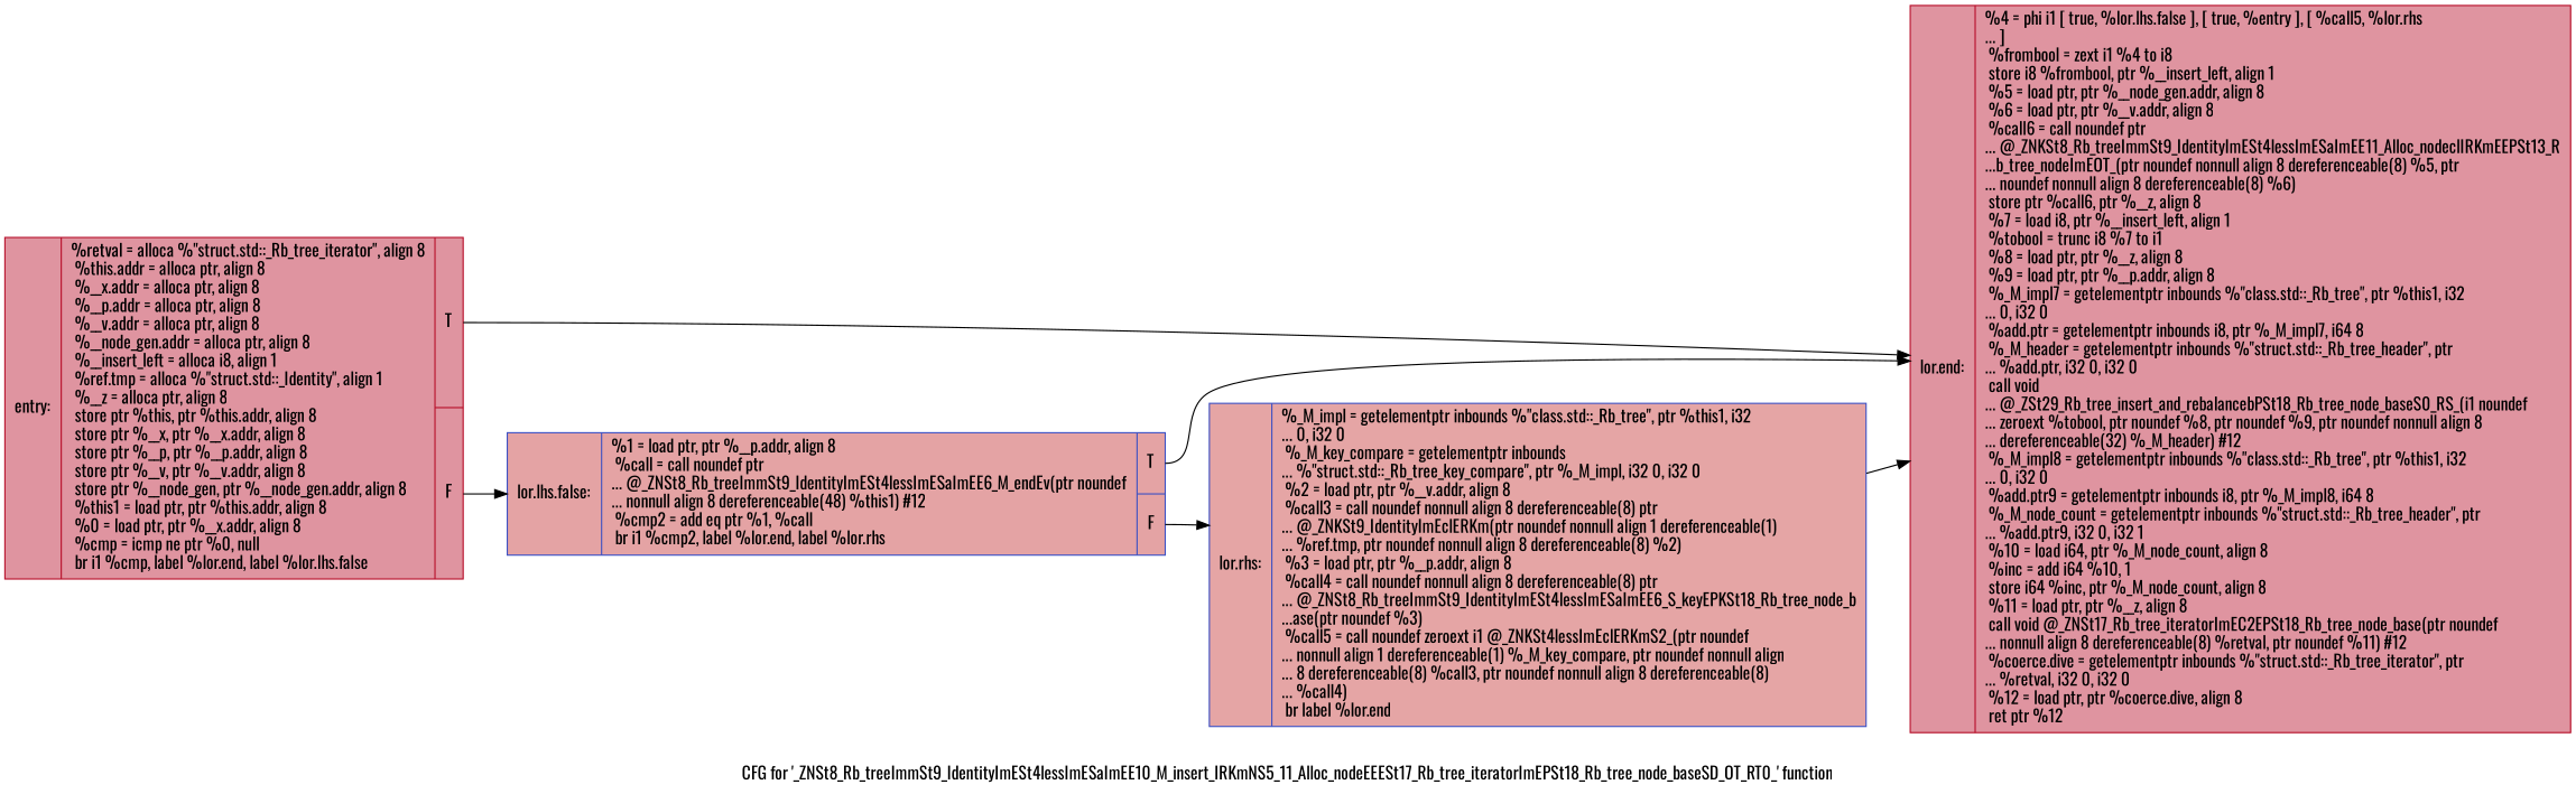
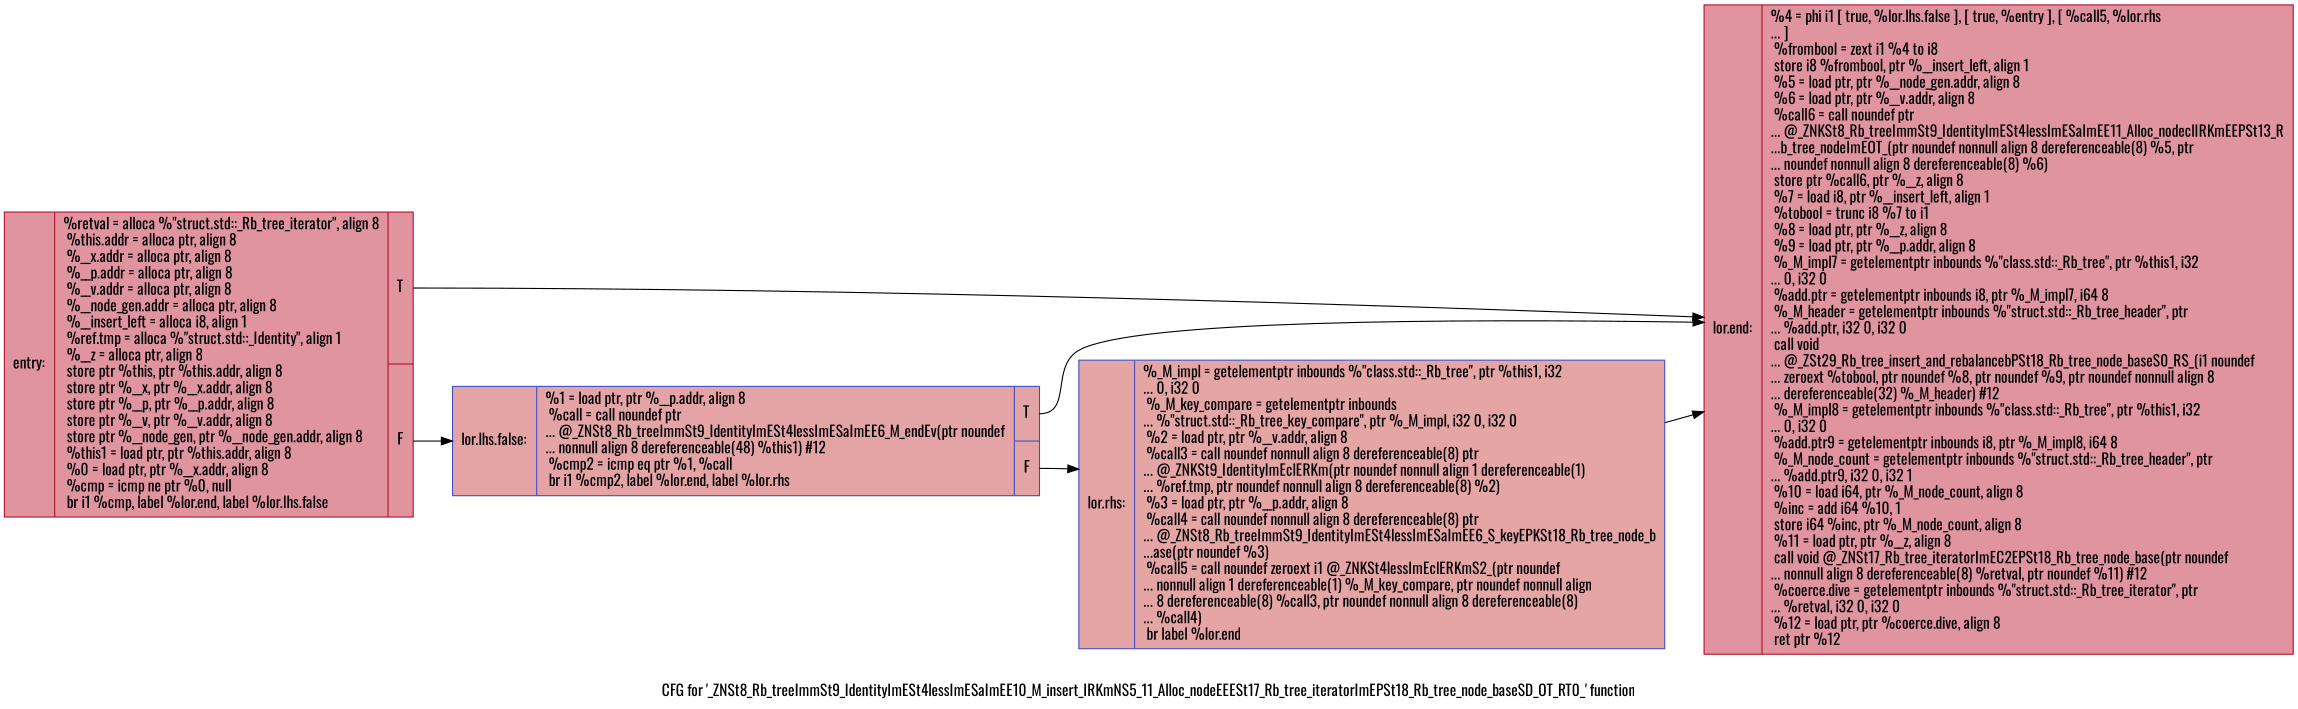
  digraph {
    label="CFG for '_ZNSt8_Rb_treeImmSt9_IdentityImESt4lessImESaImEE10_M_insert_IRKmNS5_11_Alloc_nodeEEESt17_Rb_tree_iteratorImEPSt18_Rb_tree_node_baseSD_OT_RT0_' function"
    rankdir=LR
    fontname=Oswald
    node [color="#b70d28ff" fillcolor="#b70d2870" fontname=Oswald shape=record style=filled]
    edge [tailport=s0 fontname=Oswald]
    n1 [label="{entry:\l|  %retval = alloca %\"struct.std::_Rb_tree_iterator\", align 8\l  %this.addr = alloca ptr, align 8\l  %__x.addr = alloca ptr, align 8\l  %__p.addr = alloca ptr, align 8\l  %__v.addr = alloca ptr, align 8\l  %__node_gen.addr = alloca ptr, align 8\l  %__insert_left = alloca i8, align 1\l  %ref.tmp = alloca %\"struct.std::_Identity\", align 1\l  %__z = alloca ptr, align 8\l  store ptr %this, ptr %this.addr, align 8\l  store ptr %__x, ptr %__x.addr, align 8\l  store ptr %__p, ptr %__p.addr, align 8\l  store ptr %__v, ptr %__v.addr, align 8\l  store ptr %__node_gen, ptr %__node_gen.addr, align 8\l  %this1 = load ptr, ptr %this.addr, align 8\l  %0 = load ptr, ptr %__x.addr, align 8\l  %cmp = icmp ne ptr %0, null\l  br i1 %cmp, label %lor.end, label %lor.lhs.false\l|{<s0>T|<s1>F}}"]
    n2 [label="{lor.end:\l|  %4 = phi i1 [ true, %lor.lhs.false ], [ true, %entry ], [ %call5, %lor.rhs\l... ]\l  %frombool = zext i1 %4 to i8\l  store i8 %frombool, ptr %__insert_left, align 1\l  %5 = load ptr, ptr %__node_gen.addr, align 8\l  %6 = load ptr, ptr %__v.addr, align 8\l  %call6 = call noundef ptr\l... @_ZNKSt8_Rb_treeImmSt9_IdentityImESt4lessImESaImEE11_Alloc_nodeclIRKmEEPSt13_R\l...b_tree_nodeImEOT_(ptr noundef nonnull align 8 dereferenceable(8) %5, ptr\l... noundef nonnull align 8 dereferenceable(8) %6)\l  store ptr %call6, ptr %__z, align 8\l  %7 = load i8, ptr %__insert_left, align 1\l  %tobool = trunc i8 %7 to i1\l  %8 = load ptr, ptr %__z, align 8\l  %9 = load ptr, ptr %__p.addr, align 8\l  %_M_impl7 = getelementptr inbounds %\"class.std::_Rb_tree\", ptr %this1, i32\l... 0, i32 0\l  %add.ptr = getelementptr inbounds i8, ptr %_M_impl7, i64 8\l  %_M_header = getelementptr inbounds %\"struct.std::_Rb_tree_header\", ptr\l... %add.ptr, i32 0, i32 0\l  call void\l... @_ZSt29_Rb_tree_insert_and_rebalancebPSt18_Rb_tree_node_baseS0_RS_(i1 noundef\l... zeroext %tobool, ptr noundef %8, ptr noundef %9, ptr noundef nonnull align 8\l... dereferenceable(32) %_M_header) #12\l  %_M_impl8 = getelementptr inbounds %\"class.std::_Rb_tree\", ptr %this1, i32\l... 0, i32 0\l  %add.ptr9 = getelementptr inbounds i8, ptr %_M_impl8, i64 8\l  %_M_node_count = getelementptr inbounds %\"struct.std::_Rb_tree_header\", ptr\l... %add.ptr9, i32 0, i32 1\l  %10 = load i64, ptr %_M_node_count, align 8\l  %inc = add i64 %10, 1\l  store i64 %inc, ptr %_M_node_count, align 8\l  %11 = load ptr, ptr %__z, align 8\l  call void @_ZNSt17_Rb_tree_iteratorImEC2EPSt18_Rb_tree_node_base(ptr noundef\l... nonnull align 8 dereferenceable(8) %retval, ptr noundef %11) #12\l  %coerce.dive = getelementptr inbounds %\"struct.std::_Rb_tree_iterator\", ptr\l... %retval, i32 0, i32 0\l  %12 = load ptr, ptr %coerce.dive, align 8\l  ret ptr %12\l}"]
-   n3 [color="#3d50c3ff" fillcolor="#c32e3170" label="{lor.lhs.false:\l|  %1 = load ptr, ptr %__p.addr, align 8\l  %call = call noundef ptr\l... @_ZNSt8_Rb_treeImmSt9_IdentityImESt4lessImESaImEE6_M_endEv(ptr noundef\l... nonnull align 8 dereferenceable(48) %this1) #12\l  %cmp2 = add eq ptr %1, %call\l  br i1 %cmp2, label %lor.end, label %lor.rhs\l|{<s0>T|<s1>F}}"]
+   n3 [color="#3d50c3ff" fillcolor="#c32e3170" label="{lor.lhs.false:\l|  %1 = load ptr, ptr %__p.addr, align 8\l  %call = call noundef ptr\l... @_ZNSt8_Rb_treeImmSt9_IdentityImESt4lessImESaImEE6_M_endEv(ptr noundef\l... nonnull align 8 dereferenceable(48) %this1) #12\l  %cmp2 = icmp eq ptr %1, %call\l  br i1 %cmp2, label %lor.end, label %lor.rhs\l|{<s0>T|<s1>F}}"]
    n4 [color="#3d50c3ff" fillcolor="#c5333470" label="{lor.rhs:\l|  %_M_impl = getelementptr inbounds %\"class.std::_Rb_tree\", ptr %this1, i32\l... 0, i32 0\l  %_M_key_compare = getelementptr inbounds\l... %\"struct.std::_Rb_tree_key_compare\", ptr %_M_impl, i32 0, i32 0\l  %2 = load ptr, ptr %__v.addr, align 8\l  %call3 = call noundef nonnull align 8 dereferenceable(8) ptr\l... @_ZNKSt9_IdentityImEclERKm(ptr noundef nonnull align 1 dereferenceable(1)\l... %ref.tmp, ptr noundef nonnull align 8 dereferenceable(8) %2)\l  %3 = load ptr, ptr %__p.addr, align 8\l  %call4 = call noundef nonnull align 8 dereferenceable(8) ptr\l... @_ZNSt8_Rb_treeImmSt9_IdentityImESt4lessImESaImEE6_S_keyEPKSt18_Rb_tree_node_b\l...ase(ptr noundef %3)\l  %call5 = call noundef zeroext i1 @_ZNKSt4lessImEclERKmS2_(ptr noundef\l... nonnull align 1 dereferenceable(1) %_M_key_compare, ptr noundef nonnull align\l... 8 dereferenceable(8) %call3, ptr noundef nonnull align 8 dereferenceable(8)\l... %call4)\l  br label %lor.end\l}"]
    n1 -> n2
    n1 -> n3 [tailport=s1]
    n3 -> n2
    n3 -> n4 [tailport=s1]
    n4 -> n2 [tailport=""]
  }
